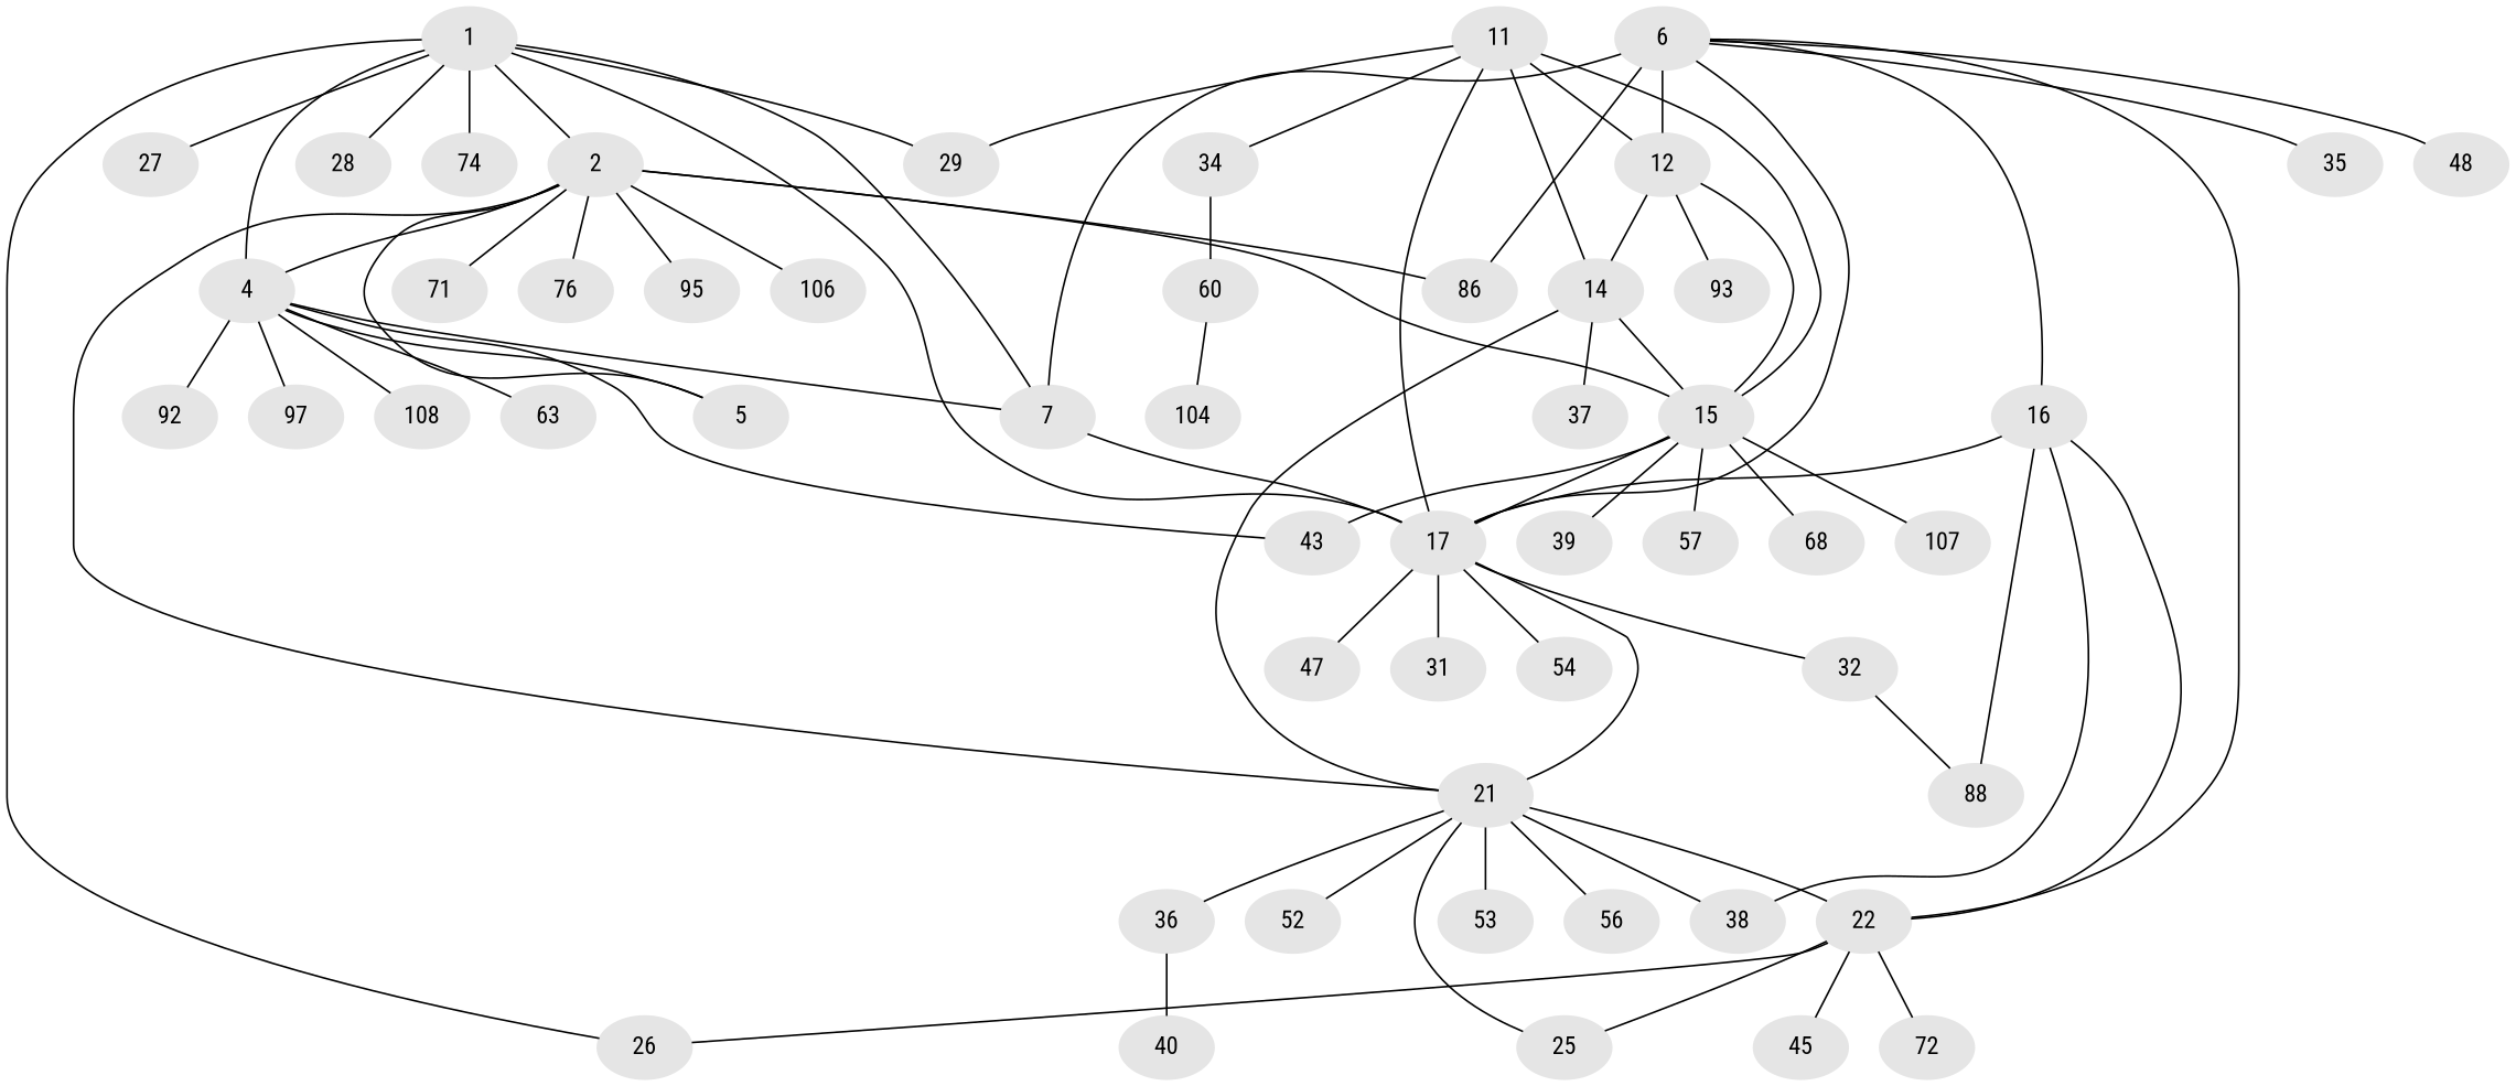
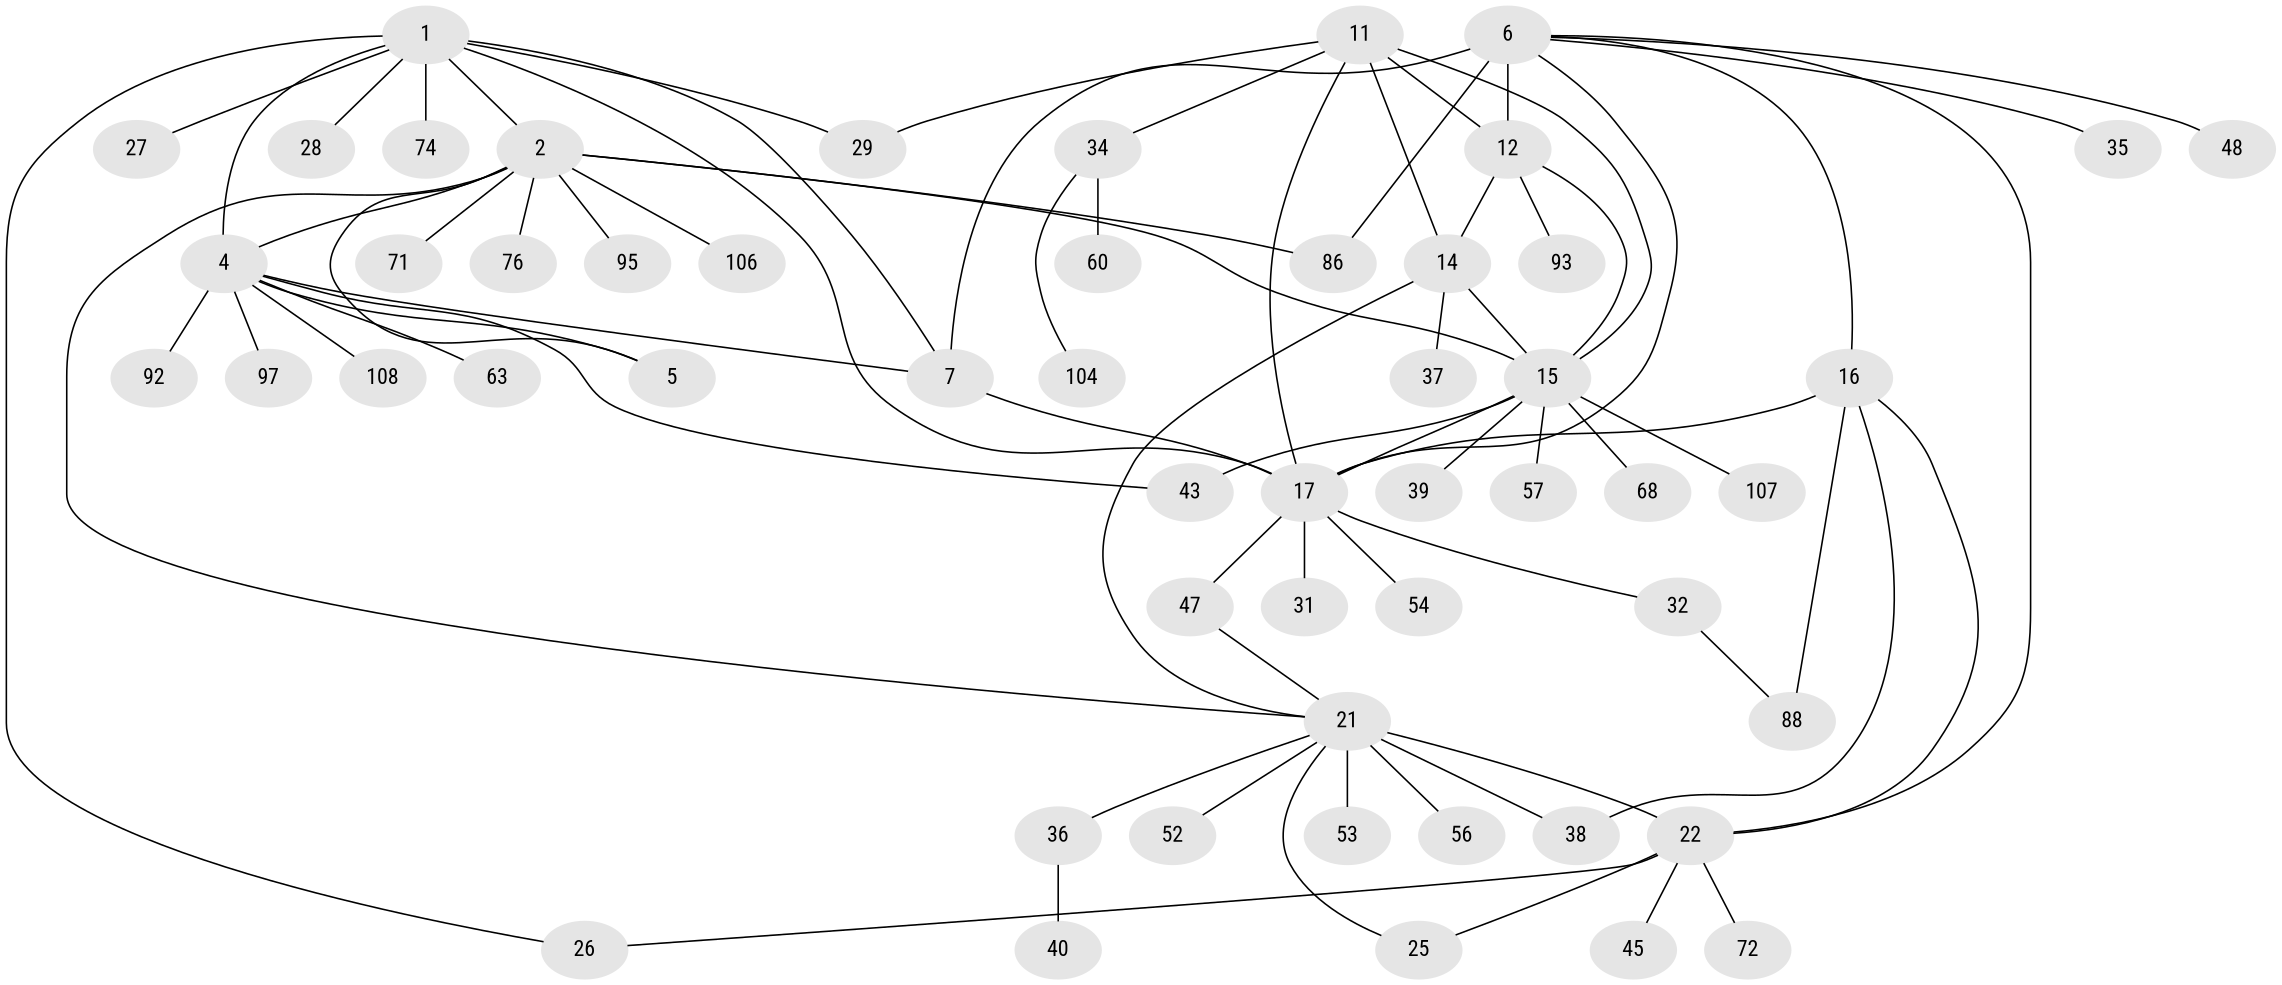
  graph {
    fontname="Roboto Condensed"
    node [color=gray90 fontname="Roboto Condensed" style=filled]
    edge [fontname="Roboto Condensed"]
    1 [super="+3"]
    2
    4 [super="+33"]
    7 [super="+87"]
    17 [super="+18+19+66"]
    26
    27 [super="+51+67+55+64+59"]
    28
    29 [super="+89+65"]
    74
    5
    15
    21 [super="+70+23+41"]
    n14 [label=86]
    71
    76
    95
    106
    n19 [label=43 super="+102"]
    63
    92
    97
    108
    31 [super="+69"]
    32
    47
    54
    39
    57
    68
    107
    22 [super="+24+105+78"]
    38
    25 [super="+43"]
    36
    52
    53
    56
    6 [super="+10+94+81+8+44"]
    12 [super="+13"]
    16
    35 [super="+90+100"]
    48
    14 [super="+30"]
    93
    88
    45
    72
    11 [super="+61+73+98"]
    34
    37
    60
    40
    104
    1 -- 2 [weight=2]
    1 -- 4 [weight=2]
    1 -- 7
    1 -- 17
    1 -- 26
    1 -- 27
    1 -- 28
    1 -- 29
    1 -- 74
    2 -- 4
    2 -- 5
    2 -- 15
    2 -- 21
    2 -- n14
    2 -- 71
    2 -- 76
    2 -- 95
    2 -- 106
    4 -- 7
    4 -- 5
    4 -- n19
    4 -- 63
    4 -- 92
    4 -- 97
    4 -- 108
    7 -- 17
-   17 -- 21
+   47 -- 21
    17 -- 31
    17 -- 32
    17 -- 47
    17 -- 54
    15 -- 17
    15 -- n19
    15 -- 39
    15 -- 57
    15 -- 68
    15 -- 107
    21 -- 22 [weight=4]
    21 -- 38
    21 -- 25 [weight=2]
    21 -- 36
    21 -- 52
    21 -- 53
    21 -- 56
    32 -- 88
    22 -- 26
    22 -- 25 [weight=2]
    22 -- 45
    22 -- 72
    36 -- 40
    6 -- 7 [weight=4]
    6 -- 17
    6 -- n14
    6 -- 22
    6 -- 12
    6 -- 16
    6 -- 35
    6 -- 48
    12 -- 15 [weight=2]
    12 -- 14 [weight=2]
    12 -- 93
    16 -- 17 [weight=4]
    16 -- 22
    16 -- 38
    16 -- 88
    14 -- 15
    14 -- 21
    14 -- 37
    11 -- 17
    11 -- 29
    11 -- 15
    11 -- 12 [weight=2]
    11 -- 14
    11 -- 34
    34 -- 60
-   60 -- 104
+   34 -- 104
  }
